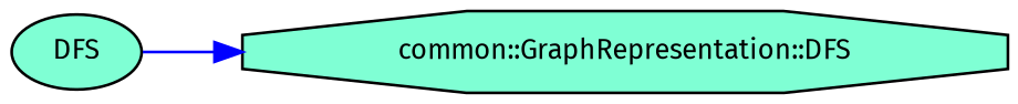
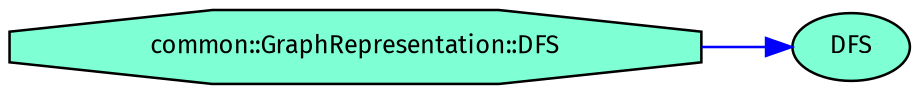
  digraph {
    rankdir=LR
    fontname="Fira Sans"
    node [color=black fillcolor=aquamarine fontname="Fira Sans" fontsize=10 style=filled]
    n1 [fontcolor=black height=0.2 label=DFS shape=ellipse width=0.4]
    n2 [height=0.2 label="common::GraphRepresentation::DFS" shape=octagon width=0.4]
-   n1 -> n2 [color=blue fontname="Fira Sans" fontsize=10 labelfontname=Helvetica labelfontsize=10 style=solid]
+   n2 -> n1 [color=blue fontname="Fira Sans" fontsize=10 labelfontname=Helvetica labelfontsize=10 style=solid]
  }
